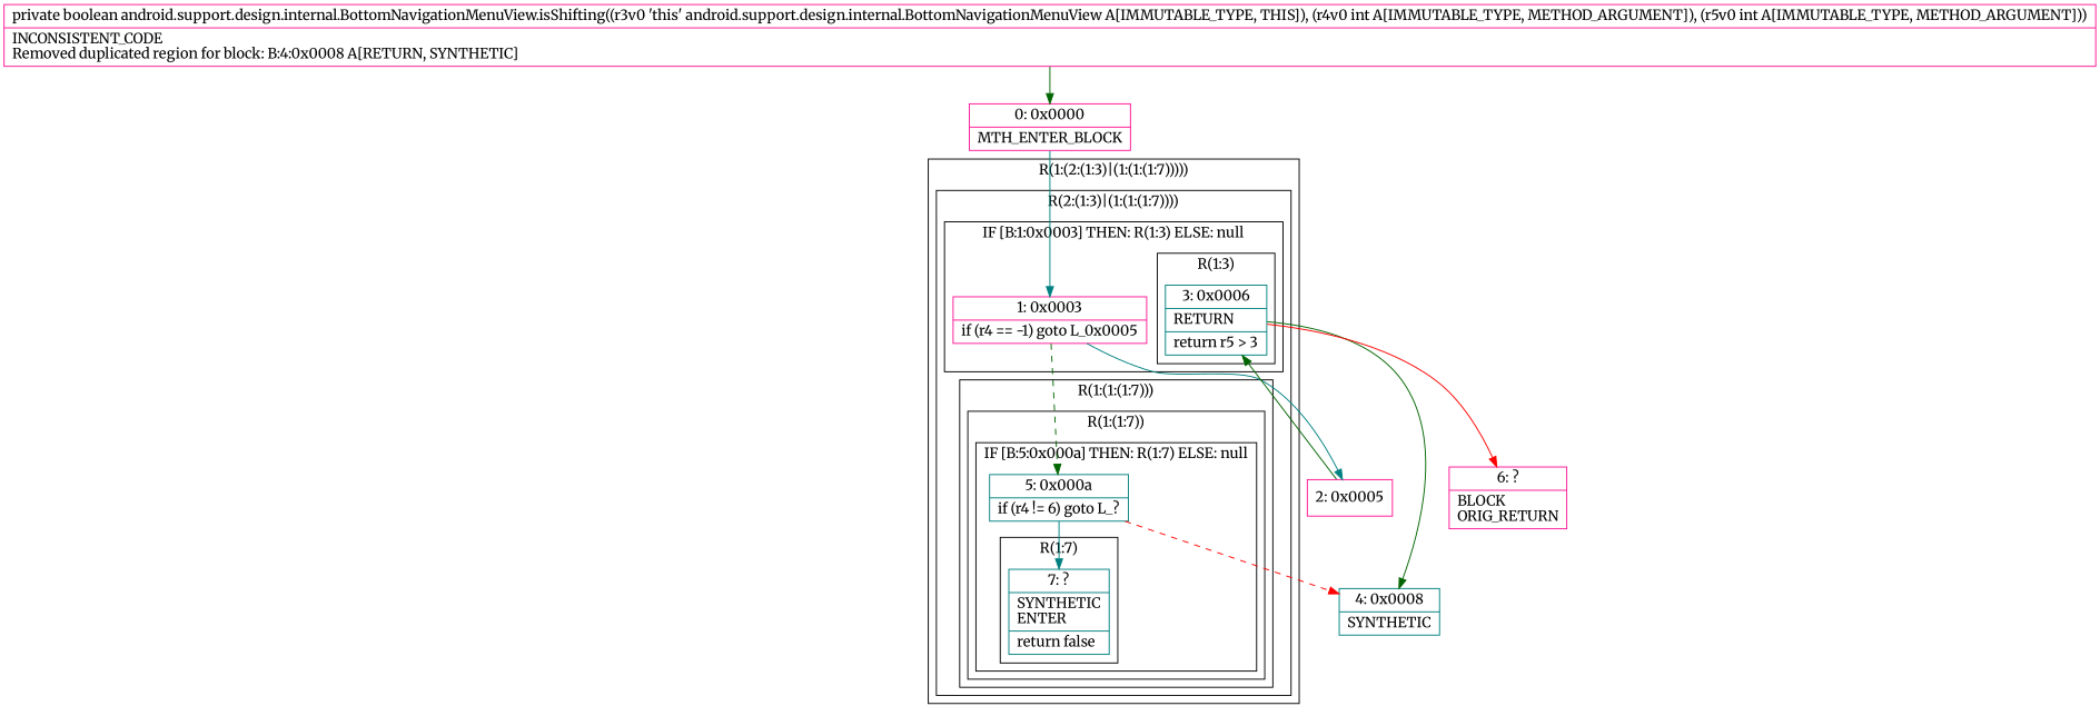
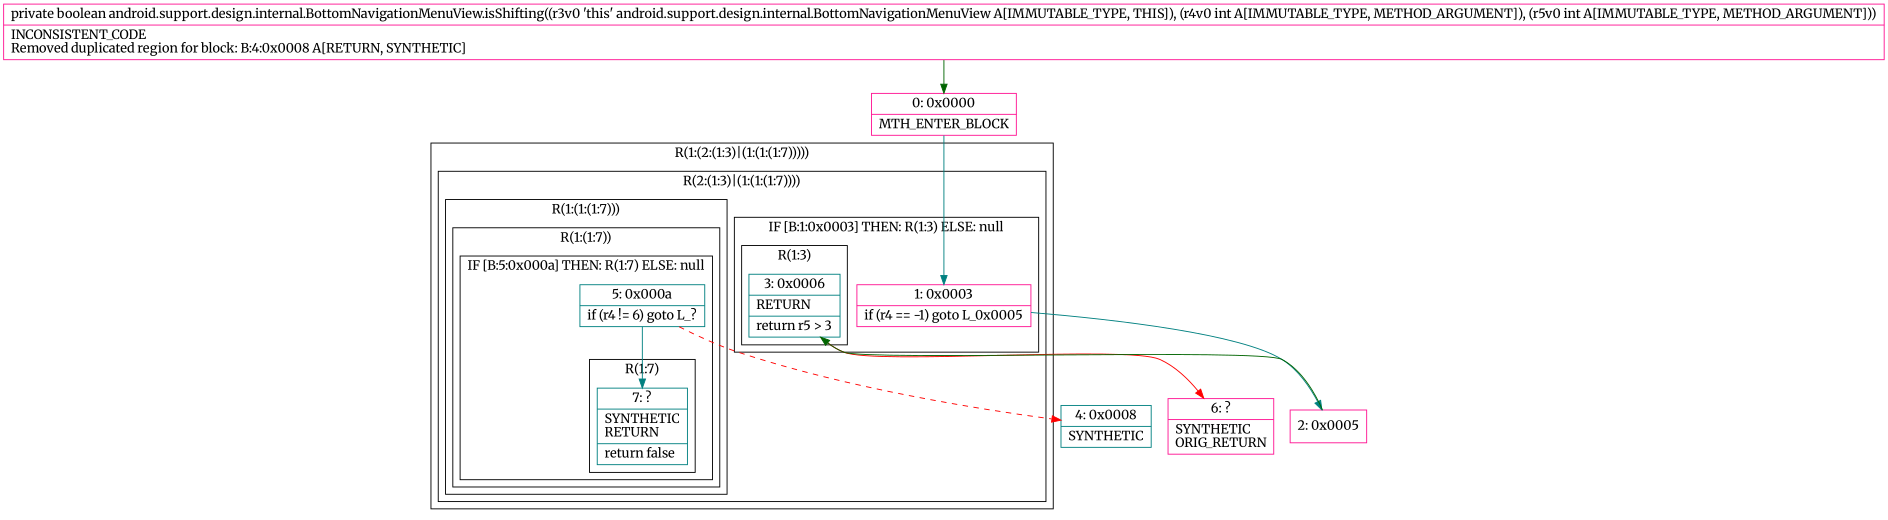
  digraph {
    fontname=Merriweather
    node [color=deeppink fontname=Merriweather shape=record]
    edge [color=darkgreen fontname=Merriweather]
    n1 [color=teal label="{3\:\ 0x0006|RETURN\l|return r5 \> 3\l}"]
    n2 [label="{1\:\ 0x0003|if (r4 == \-1) goto L_0x0005\l}"]
-   n3 [color=teal label="{7\:\ ?|SYNTHETIC\lENTER\l|return false\l}"]
+   n3 [color=teal label="{7\:\ ?|SYNTHETIC\lRETURN\l|return false\l}"]
    n4 [color=teal label="{5\:\ 0x000a|if (r4 != 6) goto L_?\l}"]
    n5 [color=teal label="{4\:\ 0x0008|SYNTHETIC\l}"]
-   n6 [label="{6\:\ ?|BLOCK\lORIG_RETURN\l}"]
+   n6 [label="{6\:\ ?|SYNTHETIC\lORIG_RETURN\l}"]
    n7 [label="{2\:\ 0x0005}"]
    n8 [label="{0\:\ 0x0000|MTH_ENTER_BLOCK\l}"]
    n9 [label="{private boolean android.support.design.internal.BottomNavigationMenuView.isShifting((r3v0 'this' android.support.design.internal.BottomNavigationMenuView A[IMMUTABLE_TYPE, THIS]), (r4v0 int A[IMMUTABLE_TYPE, METHOD_ARGUMENT]), (r5v0 int A[IMMUTABLE_TYPE, METHOD_ARGUMENT]))  | INCONSISTENT_CODE\lRemoved duplicated region for block: B:4:0x0008 A[RETURN, SYNTHETIC]\l}"]
    subgraph cluster_1 {
      label="R(1:(2:(1:3)|(1:(1:(1:7)))))"
      subgraph cluster_2 {
        label="R(2:(1:3)|(1:(1:(1:7))))"
        subgraph cluster_3 {
          label="IF [B:1:0x0003] THEN: R(1:3) ELSE: null"
          n2
          subgraph cluster_4 {
            label="R(1:3)"
            n1
          }
        }
        subgraph cluster_5 {
          label="R(1:(1:(1:7)))"
          subgraph cluster_6 {
            label="R(1:(1:7))"
            subgraph cluster_7 {
              label="IF [B:5:0x000a] THEN: R(1:7) ELSE: null"
              n4
              subgraph cluster_8 {
                label="R(1:7)"
                n3
              }
            }
          }
        }
      }
    }
-   n1 -> n5
    n1 -> n6 [color=red]
-   n2 -> n4 [style=dashed]
    n2 -> n7 [color=teal]
    n4 -> n3 [color=teal]
    n4 -> n5 [color=red style=dashed]
    n7 -> n1
    n8 -> n2 [color=teal]
    n9 -> n8
  }
